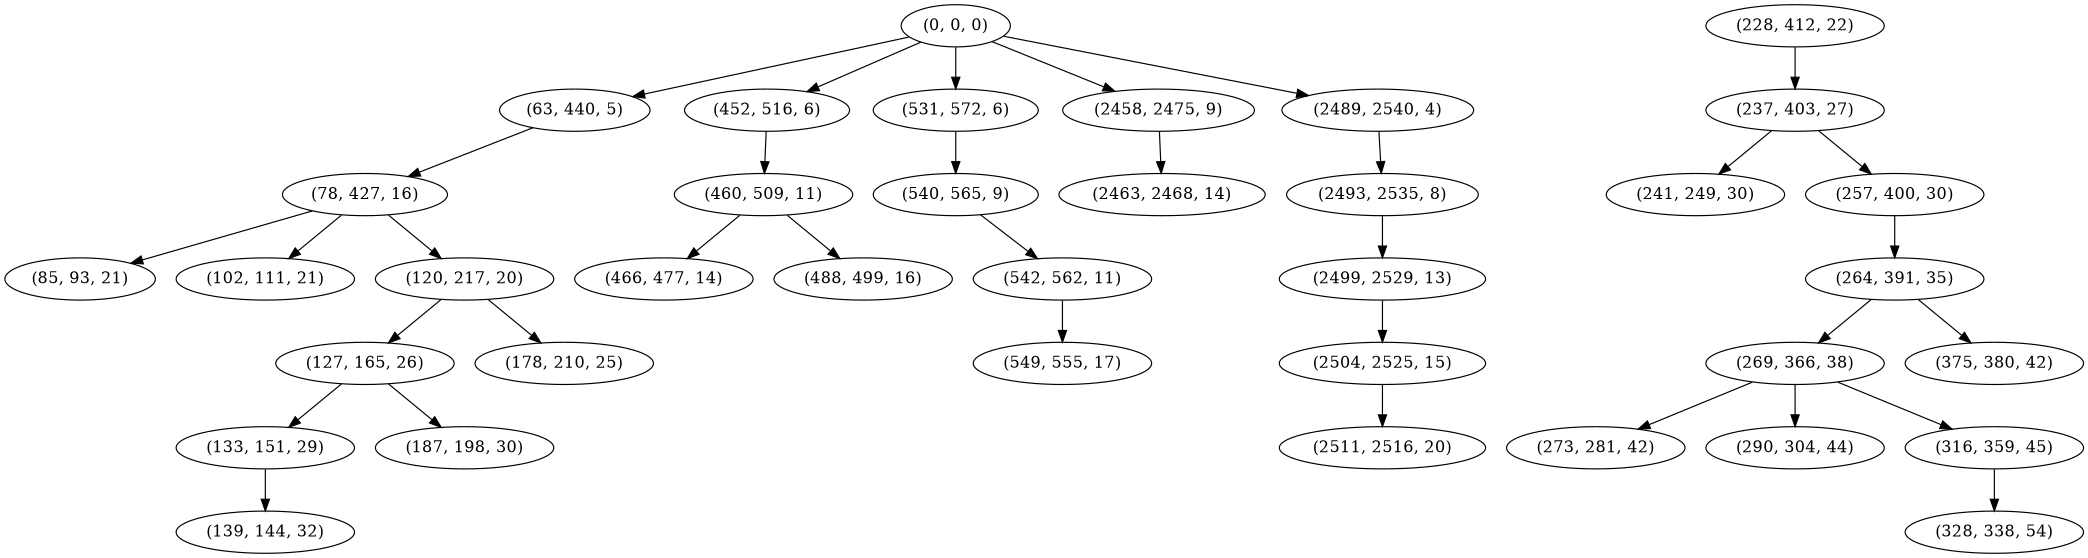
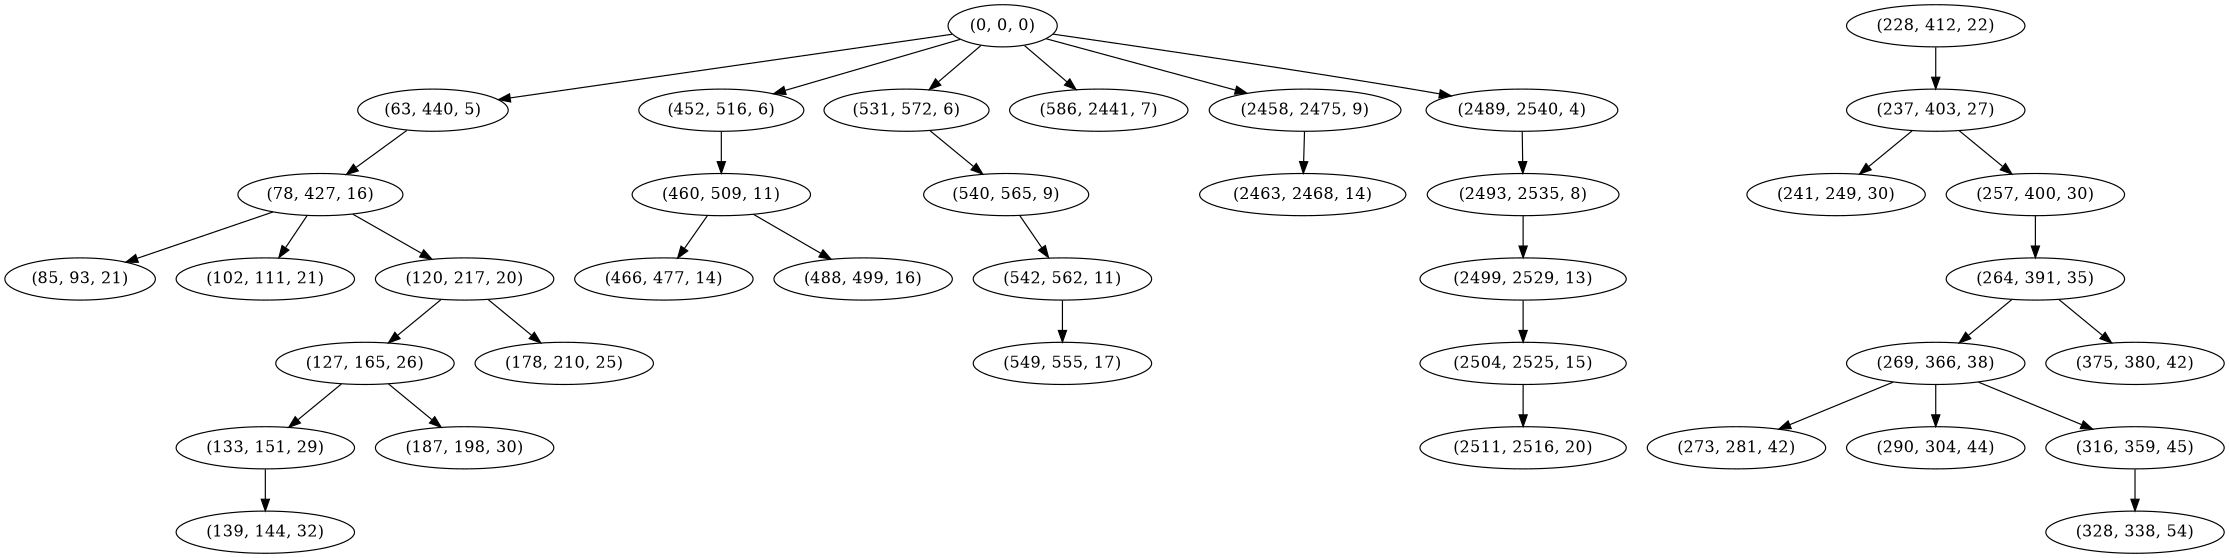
  digraph {
    "(0, 0, 0)"
    "(63, 440, 5)"
    "(452, 516, 6)"
    "(531, 572, 6)"
+   "(586, 2441, 7)"
    "(2458, 2475, 9)"
    "(2489, 2540, 4)"
    "(78, 427, 16)"
    "(460, 509, 11)"
    "(540, 565, 9)"
    "(2463, 2468, 14)"
    "(2493, 2535, 8)"
    "(85, 93, 21)"
    "(102, 111, 21)"
    "(120, 217, 20)"
    "(127, 165, 26)"
    "(178, 210, 25)"
    "(228, 412, 22)"
    "(237, 403, 27)"
    "(133, 151, 29)"
    "(187, 198, 30)"
    "(139, 144, 32)"
    "(241, 249, 30)"
    "(257, 400, 30)"
    "(264, 391, 35)"
    "(269, 366, 38)"
    "(375, 380, 42)"
    "(273, 281, 42)"
    "(290, 304, 44)"
    "(316, 359, 45)"
    "(328, 338, 54)"
    "(466, 477, 14)"
    "(488, 499, 16)"
    "(542, 562, 11)"
    "(549, 555, 17)"
    "(2499, 2529, 13)"
    "(2504, 2525, 15)"
    "(2511, 2516, 20)"
    "(0, 0, 0)" -> "(63, 440, 5)"
    "(0, 0, 0)" -> "(452, 516, 6)"
    "(0, 0, 0)" -> "(531, 572, 6)"
+   "(0, 0, 0)" -> "(586, 2441, 7)"
    "(0, 0, 0)" -> "(2458, 2475, 9)"
    "(0, 0, 0)" -> "(2489, 2540, 4)"
    "(63, 440, 5)" -> "(78, 427, 16)"
    "(452, 516, 6)" -> "(460, 509, 11)"
    "(531, 572, 6)" -> "(540, 565, 9)"
    "(2458, 2475, 9)" -> "(2463, 2468, 14)"
    "(2489, 2540, 4)" -> "(2493, 2535, 8)"
    "(78, 427, 16)" -> "(85, 93, 21)"
    "(78, 427, 16)" -> "(102, 111, 21)"
    "(78, 427, 16)" -> "(120, 217, 20)"
    "(460, 509, 11)" -> "(466, 477, 14)"
    "(460, 509, 11)" -> "(488, 499, 16)"
    "(540, 565, 9)" -> "(542, 562, 11)"
    "(2493, 2535, 8)" -> "(2499, 2529, 13)"
    "(120, 217, 20)" -> "(127, 165, 26)"
    "(120, 217, 20)" -> "(178, 210, 25)"
    "(127, 165, 26)" -> "(133, 151, 29)"
    "(127, 165, 26)" -> "(187, 198, 30)"
    "(228, 412, 22)" -> "(237, 403, 27)"
    "(237, 403, 27)" -> "(241, 249, 30)"
    "(237, 403, 27)" -> "(257, 400, 30)"
    "(133, 151, 29)" -> "(139, 144, 32)"
    "(257, 400, 30)" -> "(264, 391, 35)"
    "(264, 391, 35)" -> "(269, 366, 38)"
    "(264, 391, 35)" -> "(375, 380, 42)"
    "(269, 366, 38)" -> "(273, 281, 42)"
    "(269, 366, 38)" -> "(290, 304, 44)"
    "(269, 366, 38)" -> "(316, 359, 45)"
    "(316, 359, 45)" -> "(328, 338, 54)"
    "(542, 562, 11)" -> "(549, 555, 17)"
    "(2499, 2529, 13)" -> "(2504, 2525, 15)"
    "(2504, 2525, 15)" -> "(2511, 2516, 20)"
  }
